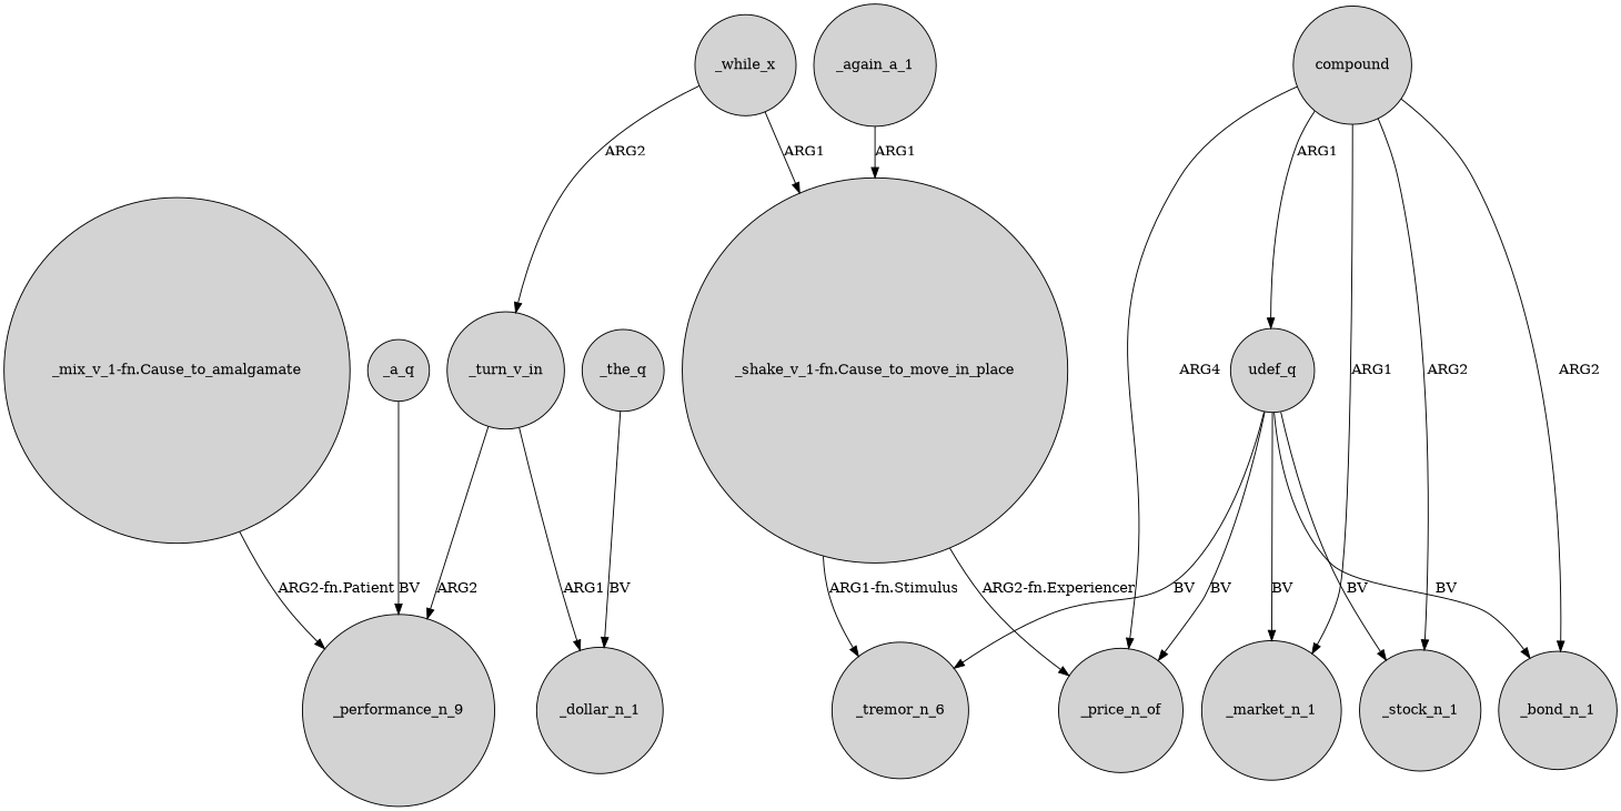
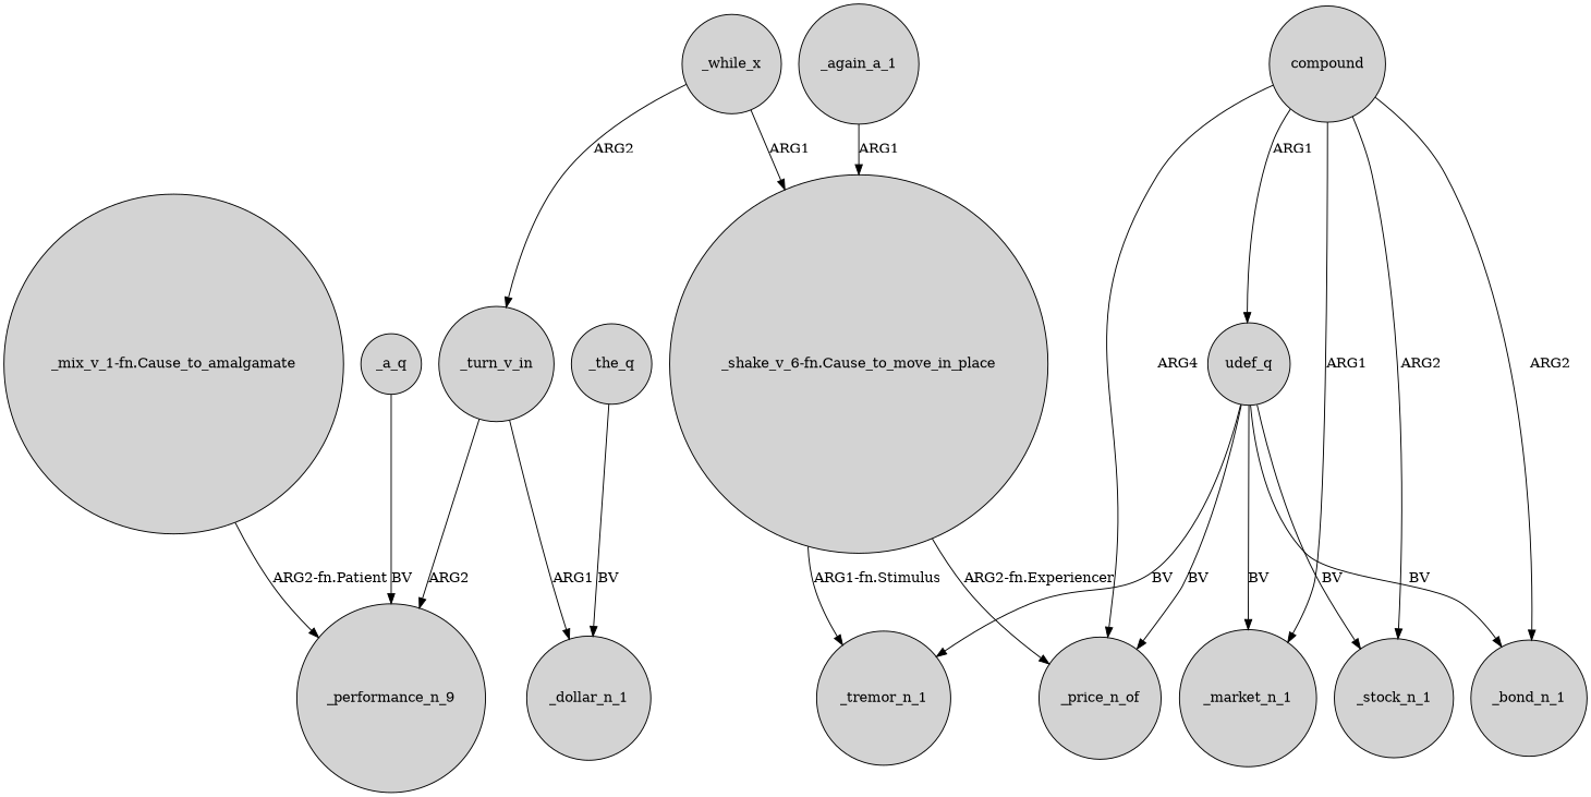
  digraph {
    node [shape=circle style=filled]
    n1 [label=_performance_n_9]
    "_mix_v_1-fn.Cause_to_amalgamate"
    udef_q
    _price_n_of
-   _tremor_n_1 [label=_tremor_n_6]
+   _tremor_n_1
    _market_n_1
    _stock_n_1
    _bond_n_1
    compound
    _a_q
-   "_shake_v_1-fn.Cause_to_move_in_place"
+   "_shake_v_1-fn.Cause_to_move_in_place" [label="_shake_v_6-fn.Cause_to_move_in_place"]
    _the_q
    _dollar_n_1
    _while_x
    _turn_v_in
    _again_a_1
    "_mix_v_1-fn.Cause_to_amalgamate" -> n1 [label="ARG2-fn.Patient"]
    udef_q -> _price_n_of [label=BV]
    udef_q -> _tremor_n_1 [label=BV]
    udef_q -> _market_n_1 [label=BV]
    udef_q -> _stock_n_1 [label=BV]
    udef_q -> _bond_n_1 [label=BV]
    compound -> udef_q [label=ARG1]
    compound -> _price_n_of [label=ARG4]
    compound -> _market_n_1 [label=ARG1]
    compound -> _stock_n_1 [label=ARG2]
    compound -> _bond_n_1 [label=ARG2]
    _a_q -> n1 [label=BV]
    "_shake_v_1-fn.Cause_to_move_in_place" -> _price_n_of [label="ARG2-fn.Experiencer"]
    "_shake_v_1-fn.Cause_to_move_in_place" -> _tremor_n_1 [label="ARG1-fn.Stimulus"]
    _the_q -> _dollar_n_1 [label=BV]
    _while_x -> "_shake_v_1-fn.Cause_to_move_in_place" [label=ARG1]
    _while_x -> _turn_v_in [label=ARG2]
    _turn_v_in -> n1 [label=ARG2]
    _turn_v_in -> _dollar_n_1 [label=ARG1]
    _again_a_1 -> "_shake_v_1-fn.Cause_to_move_in_place" [label=ARG1]
  }
